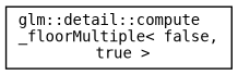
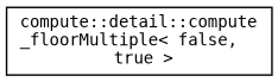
  digraph {
    rankdir=LR
    fontname="DejaVu Sans Mono"
-   n1 [color=black fillcolor=white fontname="DejaVu Sans Mono" fontsize=10 height=0.2 label="glm::detail::compute\l_floorMultiple\< false,\l true \>" shape=record style=filled width=0.4]
+   n1 [color=black fillcolor=white fontname="DejaVu Sans Mono" fontsize=10 height=0.2 label="compute::detail::compute\l_floorMultiple\< false,\l true \>" shape=record style=filled width=0.4]
  }
